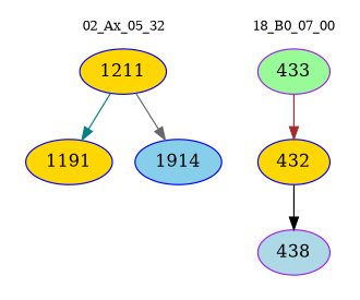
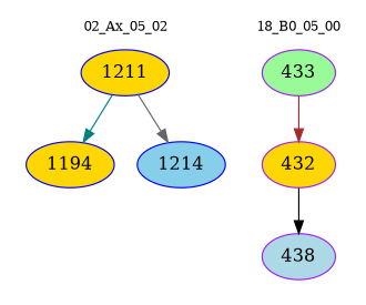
  digraph {
    node [color=blue fillcolor=gold style=filled]
    n1 [label=1211]
-   n2 [label=1191]
-   n3 [fillcolor=skyblue label=1914]
+   n2 [label=1194]
+   n3 [fillcolor=skyblue label=1214]
    n4 [color=purple fillcolor=palegreen label=433]
    n5 [color=purple fillcolor=lightblue label=438]
-   n6 [label=432]
+   n6 [color=purple label=432]
    subgraph cluster_1 {
      color=white
      fontsize=10
-     label="02_Ax_05_32"
+     label="02_Ax_05_02"
      n1
      n2
      n3
    }
    subgraph cluster_2 {
      color=white
      fontsize=10
-     label="18_B0_07_00"
+     label="18_B0_05_00"
      n4
      n5
      n6
    }
    n1 -> n2 [color=teal]
    n1 -> n3 [color=gray40]
    n4 -> n6 [color=brown]
    n6 -> n5 [color=black]
  }
